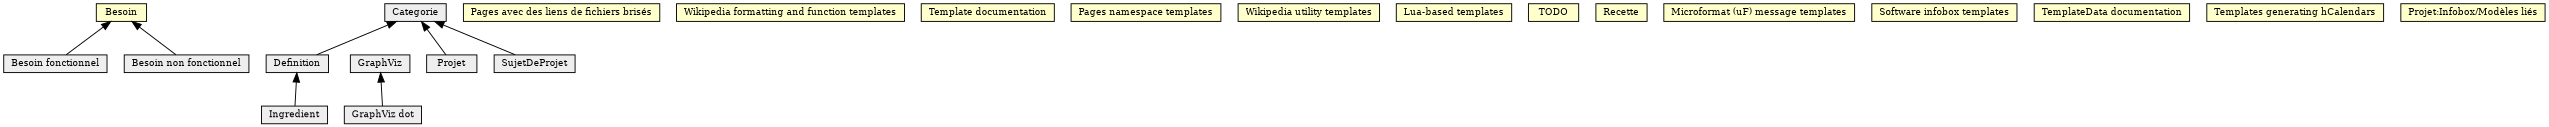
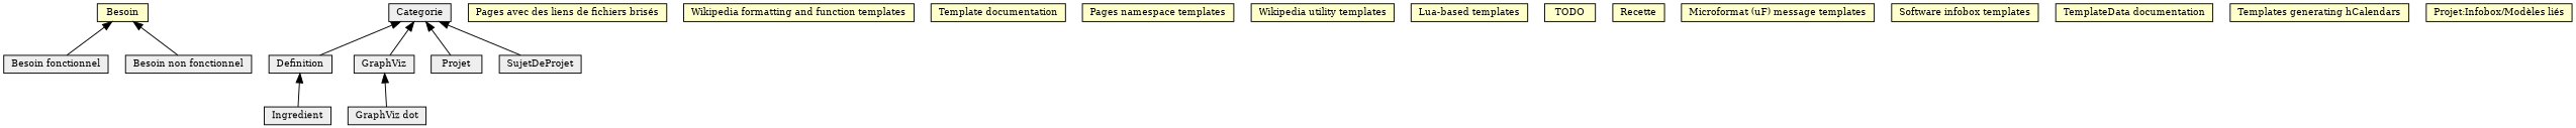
  digraph {
    rankdir=TB
    node [color="#00000" fillcolor="#FFFFCC" font="Helvetica-Bold" fontsize=10 peripheries=1 shape=box style=filled]
    edge [dir=back]
    n1 [height=0 label=Besoin]
    n2 [fillcolor="#EEEEEE" height=0 label="Besoin fonctionnel"]
    n3 [fillcolor="#EEEEEE" height=0 label="Besoin non fonctionnel"]
    n4 [fillcolor="#EEEEEE" height=0 label=Categorie]
    n5 [fillcolor="#EEEEEE" height=0 label=Definition]
    n6 [fillcolor="#EEEEEE" height=0 label=GraphViz]
    n7 [fillcolor="#EEEEEE" height=0 label=Projet]
    n8 [fillcolor="#EEEEEE" height=0 label=SujetDeProjet]
    n9 [fillcolor="#EEEEEE" height=0 label=Ingredient]
    n10 [fillcolor="#EEEEEE" height=0 label="GraphViz dot"]
    n11 [height=0 label="Pages avec des liens de fichiers brisés"]
    n12 [height=0 label="Wikipedia formatting and function templates"]
    n13 [height=0 label="Template documentation"]
    n14 [height=0 label="Pages namespace templates"]
    n15 [height=0 label="Wikipedia utility templates"]
    n16 [height=0 label="Lua-based templates"]
    n17 [height=0 label=TODO]
    n18 [height=0 label=Recette]
    n19 [height=0 label="Microformat (uF) message templates"]
    n20 [height=0 label="Software infobox templates"]
    n21 [height=0 label="TemplateData documentation"]
    n22 [height=0 label="Templates generating hCalendars"]
    n23 [height=0 label="Projet:Infobox/Modèles liés"]
    n1 -> n2
    n1 -> n3
    n4 -> n5
+   n4 -> n6
    n4 -> n7
    n4 -> n8
    n5 -> n9
    n6 -> n10
  }
